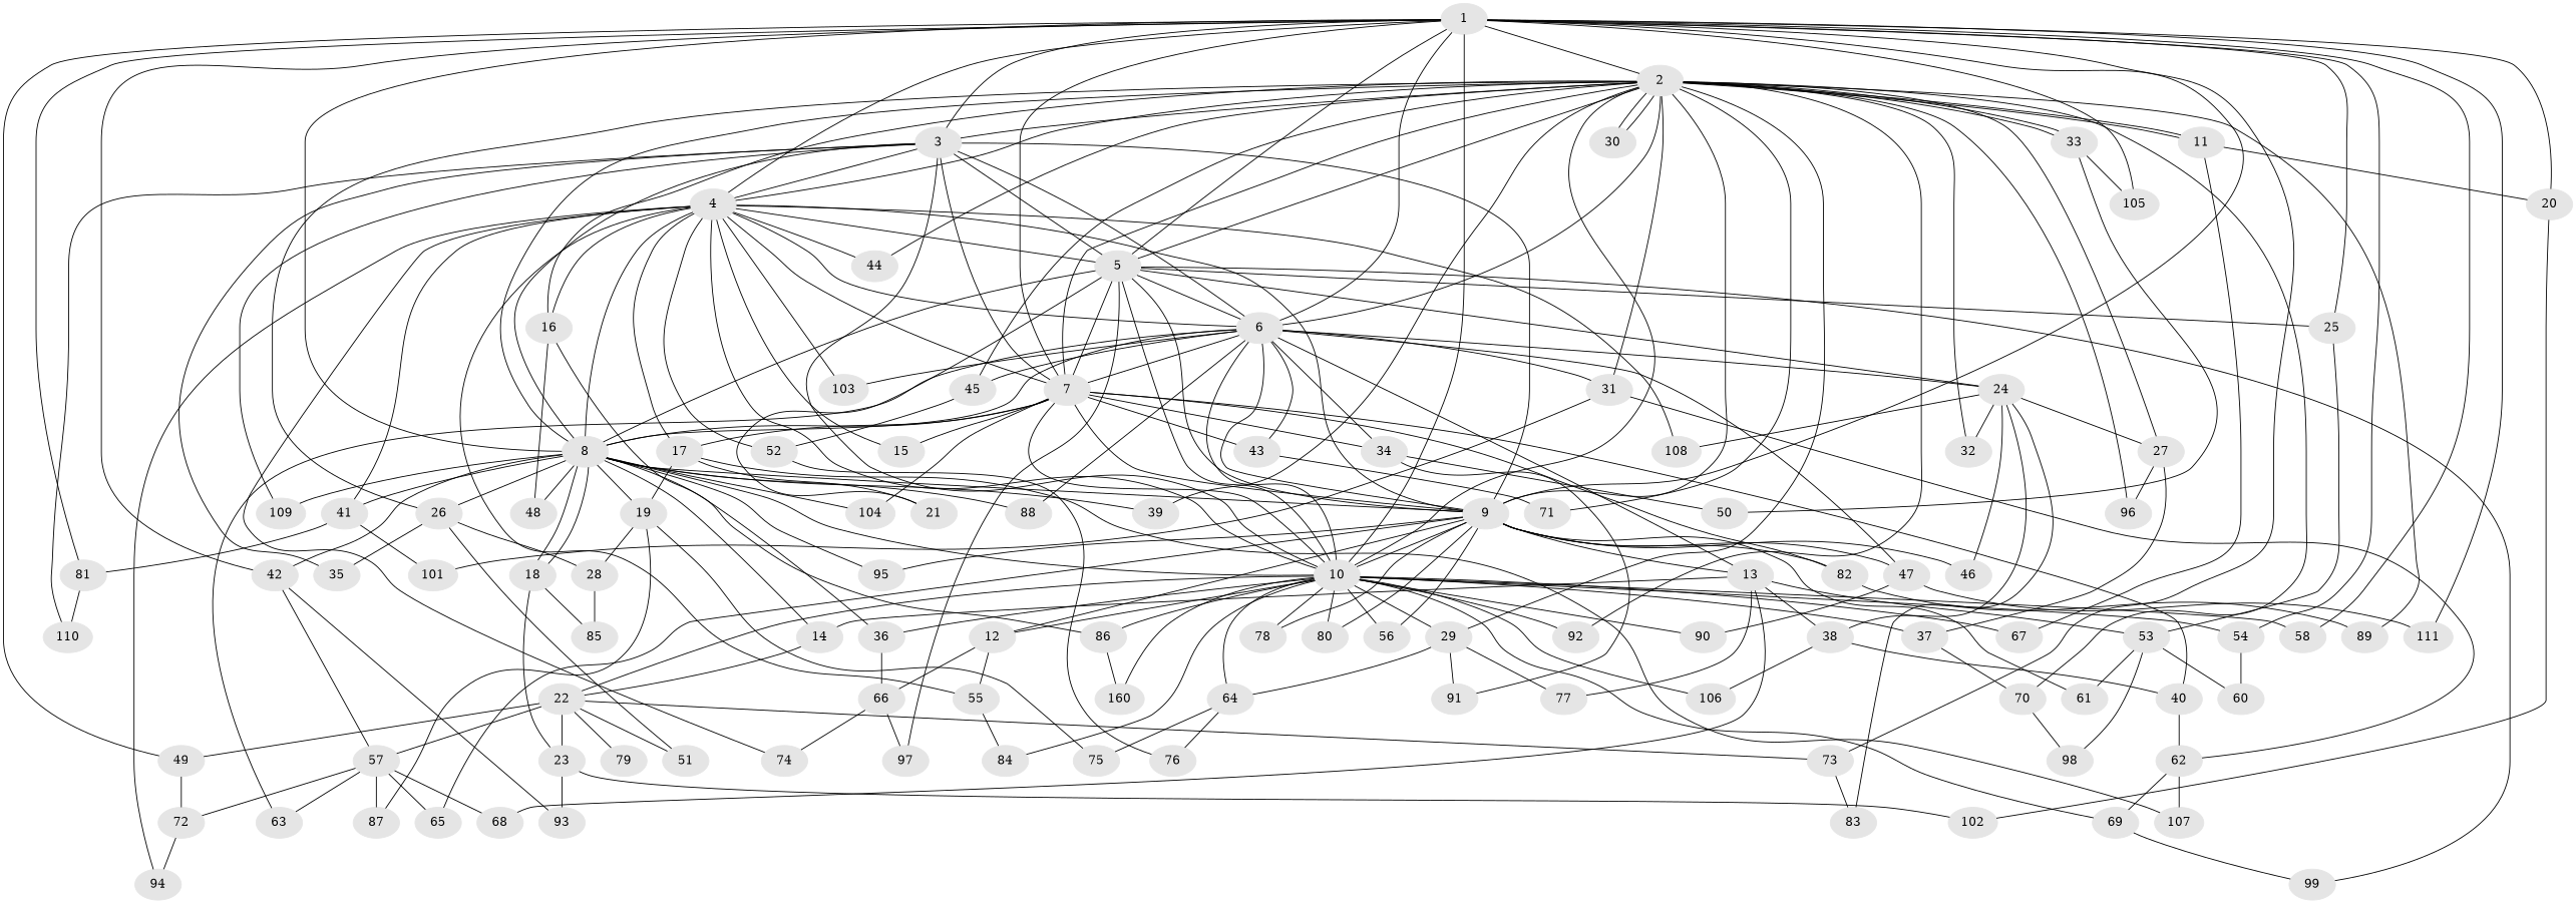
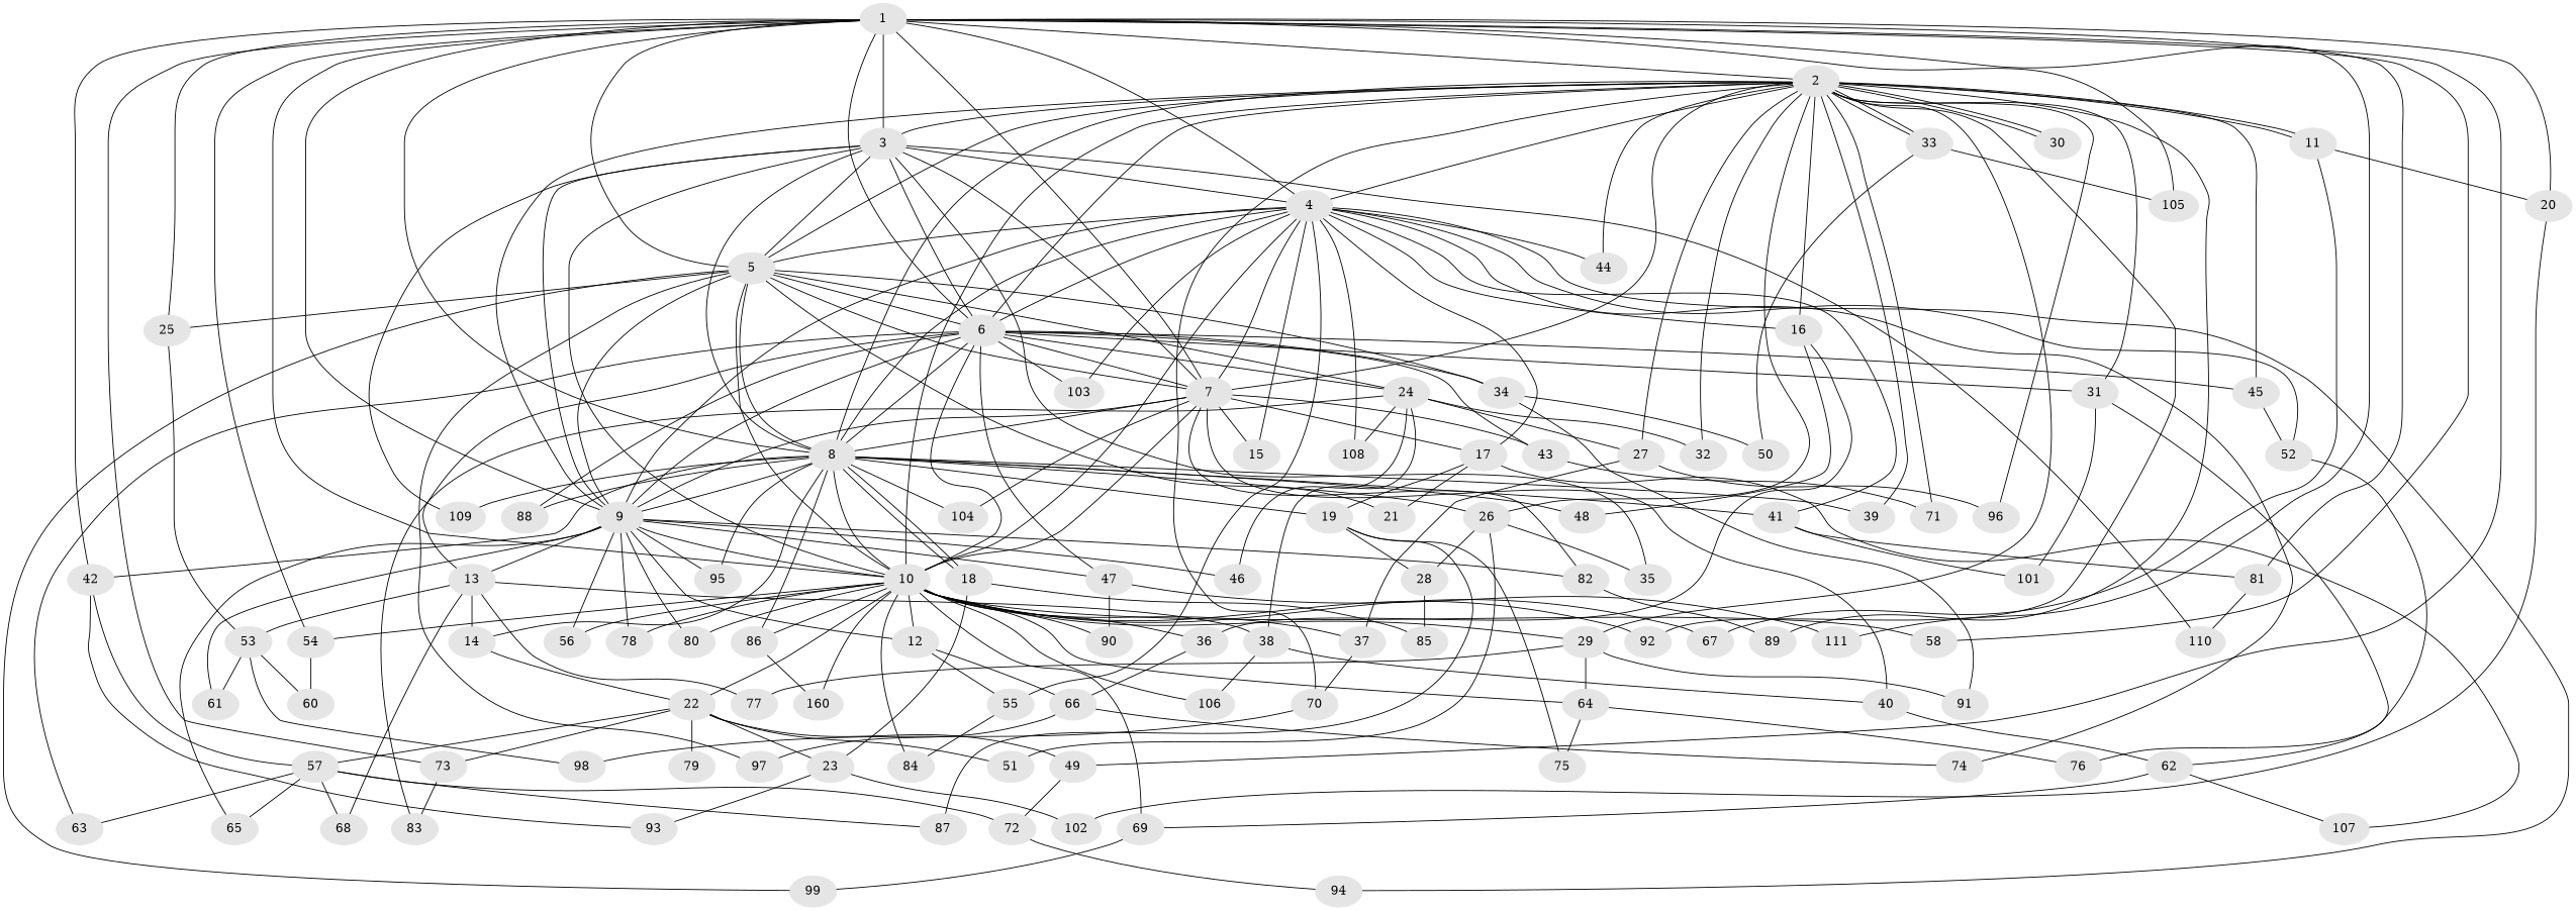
  graph {
    node [color=gray90 style=filled]
    1
    2
    3
    4
    5
    6
    7
    8
    9
    10
    20
    25
    42
    49
    54
    58
    73
    81
    105
    111
    11
    16
    26
    27
    29
    30
    31
    32
    33
    39
    44
    45
    70
    71
    89
    92
    96
    35
    109
    110
    15
    17
    41
    52
    55
    74
    94
    103
    108
    21
    24
    97
    99
    13
    34
    43
    47
    63
    88
    40
    82
    104
    14
    18
    19
    48
    86
    95
    12
    46
    56
    61
    65
    78
    80
    22
    36
    37
    64
    67
    69
    84
    90
    n84 [label=160]
    106
    102
    53
    57
    93
    72
    60
    83
    28
    51
    77
    91
    62
    101
    50
    98
    107
    76
    38
    68
    23
    85
    75
    87
    66
    79
    1 -- 2
    1 -- 3
    1 -- 4
    1 -- 5
    1 -- 6
    1 -- 7
    1 -- 8
    1 -- 9
    1 -- 10
    1 -- 20
    1 -- 25
    1 -- 42
    1 -- 49
    1 -- 54
    1 -- 58
    1 -- 73
    1 -- 81
    1 -- 105
    1 -- 111
    2 -- 3
    2 -- 4
    2 -- 5
    2 -- 6
    2 -- 7
    2 -- 8
    2 -- 9
    2 -- 10
    2 -- 11
    2 -- 11
    2 -- 16
    2 -- 26
    2 -- 27
    2 -- 29
    2 -- 30
    2 -- 30
    2 -- 31
    2 -- 32
    2 -- 33
    2 -- 33
    2 -- 39
    2 -- 44
    2 -- 45
    2 -- 70
    2 -- 71
    2 -- 89
    2 -- 92
    2 -- 96
    3 -- 4
    3 -- 5
    3 -- 6
    3 -- 7
    3 -- 8
    3 -- 9
    3 -- 10
    3 -- 35
    3 -- 109
    3 -- 110
    4 -- 5
    4 -- 6
    4 -- 7
    4 -- 8
    4 -- 9
    4 -- 10
    4 -- 16
    4 -- 44
    4 -- 15
    4 -- 17
    4 -- 41
    4 -- 52
    4 -- 55
    4 -- 74
    4 -- 94
    4 -- 103
    4 -- 108
    5 -- 6
    5 -- 7
    5 -- 8
    5 -- 9
    5 -- 10
    5 -- 25
    5 -- 21
    5 -- 24
    5 -- 97
    5 -- 99
    6 -- 7
    6 -- 8
    6 -- 9
    6 -- 10
    6 -- 31
    6 -- 45
    6 -- 103
    6 -- 24
    6 -- 13
    6 -- 34
    6 -- 43
    6 -- 47
    6 -- 63
    6 -- 88
    7 -- 8
    7 -- 9
    7 -- 10
    7 -- 15
    7 -- 17
-   7 -- 34
+   5 -- 34
    7 -- 43
    7 -- 40
    7 -- 82
    7 -- 104
    8 -- 9
    8 -- 10
    8 -- 42
    8 -- 26
    8 -- 39
    8 -- 109
    8 -- 41
    8 -- 88
    8 -- 104
    8 -- 14
    8 -- 18
    8 -- 18
    8 -- 19
    8 -- 48
    8 -- 86
    8 -- 95
    9 -- 10
    9 -- 13
    9 -- 47
    9 -- 82
    9 -- 95
    9 -- 12
    9 -- 46
    9 -- 56
    9 -- 61
    9 -- 65
    9 -- 78
    9 -- 80
    10 -- 54
    10 -- 58
    10 -- 29
    10 -- 92
    10 -- 86
    10 -- 12
    10 -- 56
    10 -- 78
    10 -- 80
    10 -- 22
    10 -- 36
    10 -- 37
    10 -- 64
    10 -- 67
    10 -- 69
    10 -- 84
    10 -- 90
    10 -- n84
    10 -- 106
    20 -- 102
    25 -- 53
    42 -- 57
    42 -- 93
    49 -- 72
    54 -- 60
    73 -- 83
    81 -- 110
    11 -- 20
    11 -- 67
    16 -- 48
    16 -- 36
    26 -- 35
    26 -- 28
    26 -- 51
    27 -- 96
    27 -- 37
    29 -- 64
    29 -- 77
    29 -- 91
    31 -- 62
    31 -- 101
    33 -- 105
    33 -- 50
    45 -- 52
    70 -- 98
    17 -- 21
    17 -- 19
    17 -- 107
    41 -- 81
    41 -- 101
    52 -- 76
    55 -- 84
    24 -- 27
    24 -- 32
    24 -- 108
    24 -- 46
    24 -- 83
    24 -- 38
    13 -- 14
    13 -- 53
    13 -- 77
    13 -- 38
    13 -- 68
    34 -- 91
    34 -- 50
    43 -- 71
    47 -- 111
    47 -- 90
    40 -- 62
    82 -- 89
    14 -- 22
    18 -- 23
    18 -- 85
    19 -- 28
    19 -- 75
    19 -- 87
    86 -- n84
    12 -- 55
    12 -- 66
    22 -- 49
    22 -- 73
    22 -- 57
    22 -- 51
    22 -- 23
    22 -- 79
    36 -- 66
    37 -- 70
    64 -- 76
    64 -- 75
    69 -- 99
    53 -- 61
    53 -- 60
    53 -- 98
    57 -- 63
    57 -- 65
    57 -- 72
    57 -- 68
    57 -- 87
    72 -- 94
    28 -- 85
    62 -- 69
    62 -- 107
    38 -- 40
    38 -- 106
    23 -- 102
    23 -- 93
    66 -- 74
    66 -- 97
  }
